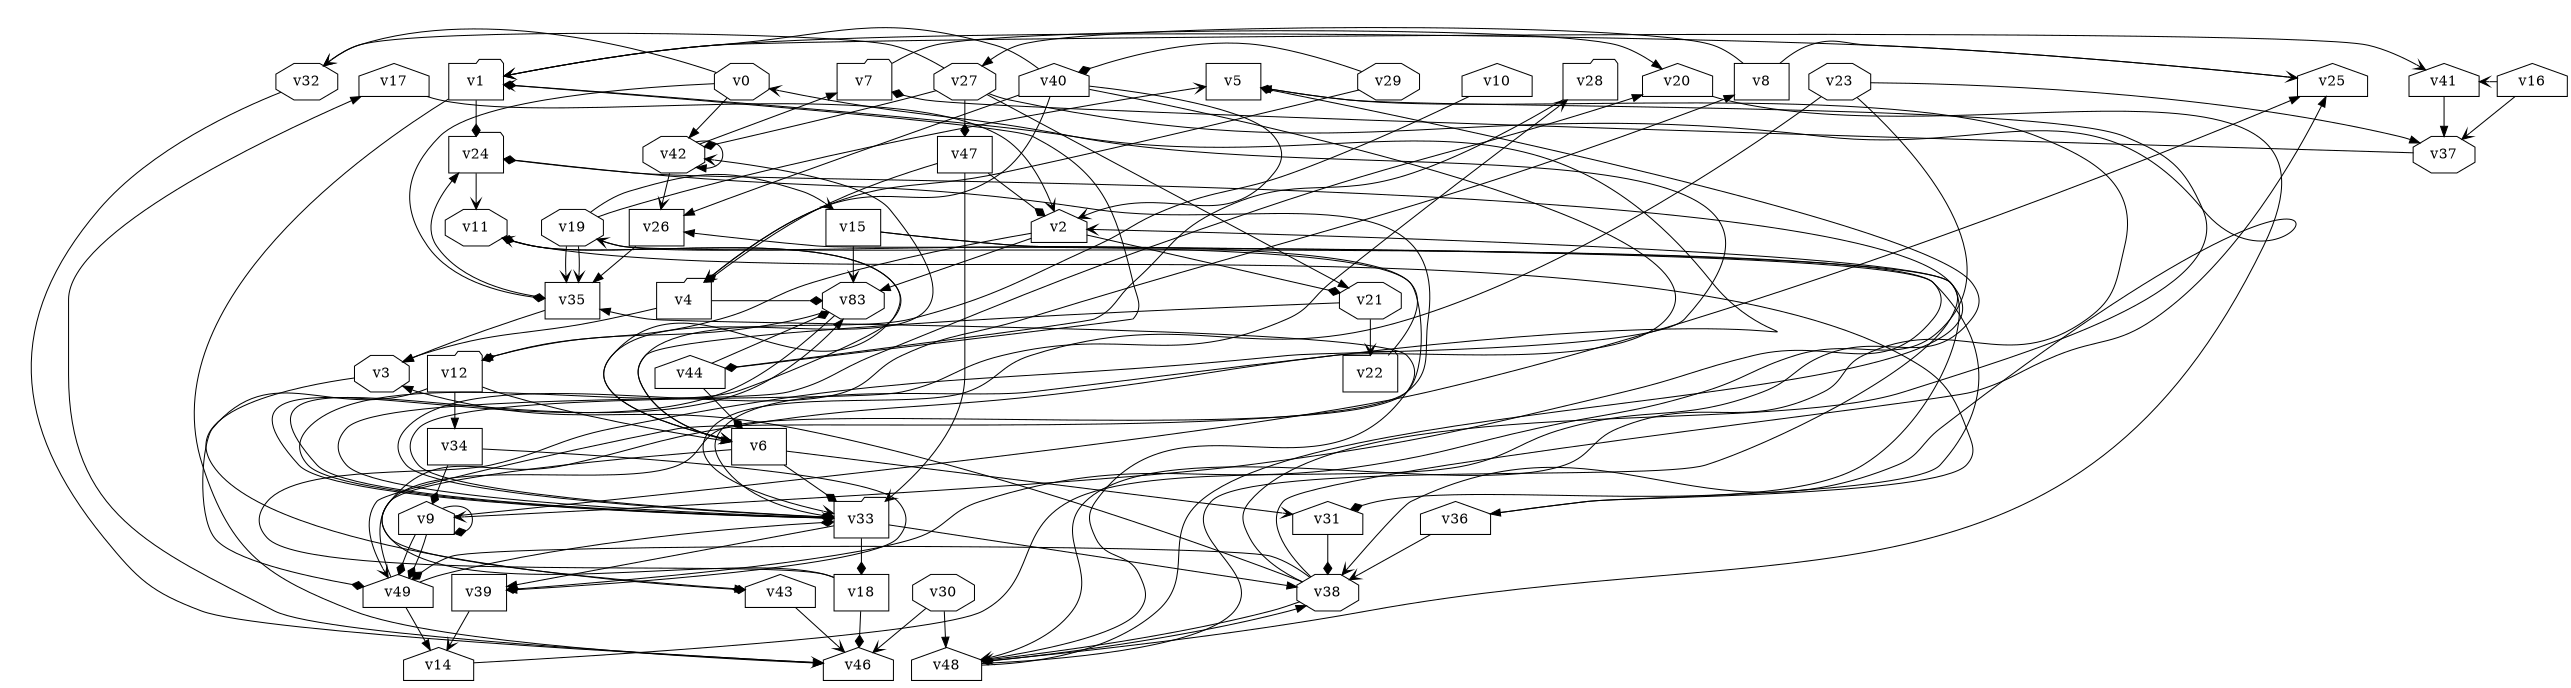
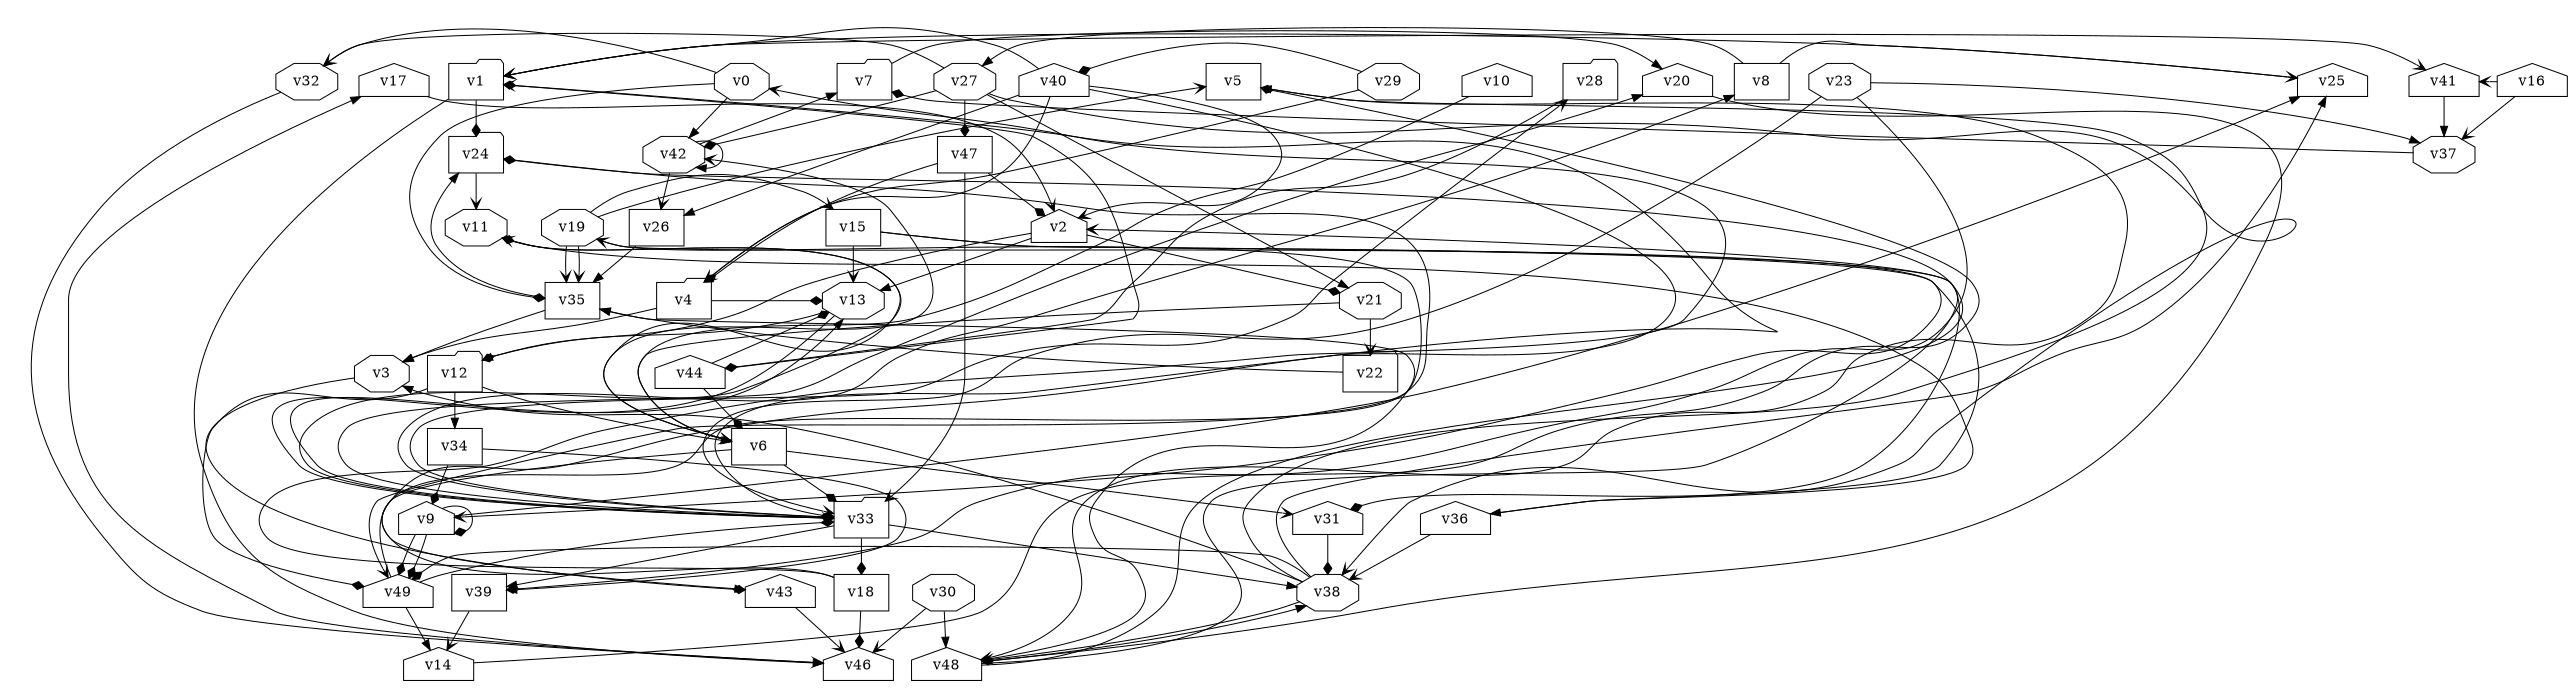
  digraph {
    node [player=1 shape=house]
    edge [arrowhead=vee]
    v0 [player=0 shape=octagon]
    v32 [shape=octagon]
    v35 [player=0 shape=box]
    v42 [player=0 shape=octagon]
    v46
    v24 [player=0 shape=folder]
    v3 [player=0 shape=octagon]
    v7 [shape=folder]
    v26 [player=0 shape=box]
    v1 [shape=folder]
    v41
    v11 [shape=octagon]
    v49
    v37 [player=0 shape=octagon]
    v17 [player=0]
    v12 [shape=folder]
    v2
-   v13 [player=0 shape=octagon label=v83]
+   v13 [player=0 shape=octagon]
    v21 [player=0 shape=octagon]
    v6 [player=0 shape=box]
    v34 [player=0 shape=box]
    v33 [shape=folder]
    v22 [shape=folder]
    v43 [player=0]
    v4 [player=0 shape=folder]
    v5 [player=0 shape=box]
    v48
    v38 [shape=octagon]
    v31
    v20 [player=0]
    v8 [shape=box]
    v18 [shape=box]
    v39 [shape=box]
    v28 [shape=folder]
    v25
    v27 [shape=octagon]
    v47 [shape=box]
    v9 [player=0]
    v14 [player=0]
    v19 [shape=octagon]
    v10
    v15 [player=0 shape=box]
    v16
    v36
    v23 [shape=octagon]
    v44 [player=0]
    v29 [shape=octagon]
    v40 [player=0]
    v30 [player=0 shape=octagon]
    v0 -> v32 [constraint="time % 4 == 2"]
    v0 -> v35 [arrowhead=diamond constraint="time == 13"]
    v0 -> v42 [arrowhead=normal constraint="time <= 18"]
    v32 -> v46 [constraint="time <= 5"]
    v35 -> v24 [arrowhead=normal constraint="time % 4 == 3"]
    v35 -> v3 [arrowhead=normal]
    v42 -> v42 [arrowhead=normal constraint="time % 4 == 1"]
    v42 -> v7 [arrowhead=normal constraint="(time >= 10) && (time <= 24)"]
    v42 -> v26
    v46 -> v17 [arrowhead=normal constraint="time == 13"]
    v24 -> v11
    v24 -> v49 [constraint="time % 6 == 5"]
    v3 -> v43 [arrowhead=diamond constraint="time % 4 == 1"]
    v7 -> v20 [arrowhead=normal constraint="time <= 8"]
    v26 -> v35 [arrowhead=normal]
    v1 -> v46 [arrowhead=normal constraint="(time % 4 == 0) || (time % 5 == 2)"]
    v1 -> v24 [arrowhead=diamond]
    v1 -> v41 [constraint="time == 6"]
    v41 -> v37 [arrowhead=normal]
    v11 -> v33 [arrowhead=diamond constraint="time == 3"]
    v49 -> v33 [arrowhead=diamond constraint="time % 2 == 1"]
    v49 -> v14 [arrowhead=normal]
    v49 -> v19 [constraint="time >= 5"]
    v37 -> v7 [arrowhead=diamond constraint="time <= 25"]
    v17 -> v2 [constraint="time <= 6"]
    v12 -> v49 [arrowhead=diamond]
    v12 -> v6 [arrowhead=normal]
    v12 -> v34 [arrowhead=normal]
    v2 -> v12 [arrowhead=normal constraint="time <= 6"]
    v2 -> v13 [arrowhead=normal]
    v2 -> v21 [arrowhead=diamond]
    v13 -> v12 [arrowhead=diamond]
    v13 -> v33 [constraint="time >= 5"]
    v21 -> v6 [constraint="time == 16"]
    v21 -> v22
    v6 -> v42 [constraint="time == 0"]
    v6 -> v11 [arrowhead=diamond constraint="time >= 5"]
    v6 -> v33 [arrowhead=diamond]
    v6 -> v43 [arrowhead=normal constraint="time >= 15"]
    v6 -> v31 [constraint="time % 5 == 3"]
    v34 -> v39 [arrowhead=normal constraint="time >= 3"]
    v34 -> v9 [arrowhead=diamond]
    v33 -> v13 [arrowhead=normal constraint="time == 12"]
    v33 -> v38 [arrowhead=normal]
    v33 -> v20 [arrowhead=normal constraint="time % 2 == 1"]
    v33 -> v8 [arrowhead=normal constraint="time % 6 == 0"]
    v33 -> v18 [arrowhead=diamond]
    v33 -> v39 [arrowhead=normal constraint="time % 5 == 2"]
    v33 -> v28 [constraint="time >= 6"]
-   v22 -> v26 [arrowhead=normal constraint="time >= 12"]
+   v22 -> v35 [arrowhead=normal constraint="time >= 12"]
    v43 -> v46
    v4 -> v3 [arrowhead=normal]
    v4 -> v13 [arrowhead=diamond constraint="time <= 11"]
    v5 -> v48 [constraint="time >= 4"]
    v48 -> v35 [arrowhead=normal constraint="time % 3 == 2"]
    v48 -> v24 [arrowhead=diamond constraint="time % 2 == 0"]
    v48 -> v2 [constraint="time % 4 == 1"]
    v48 -> v38 [arrowhead=normal constraint="time >= 10"]
    v38 -> v3 [arrowhead=normal constraint="time % 6 == 4"]
    v38 -> v49 [arrowhead=diamond constraint="time % 2 == 1"]
    v38 -> v5 [arrowhead=normal constraint="time >= 13"]
    v38 -> v48 [constraint="time % 5 == 0"]
    v38 -> v25 [arrowhead=normal constraint="time <= 17"]
    v31 -> v38 [arrowhead=diamond]
    v20 -> v48 [arrowhead=diamond constraint="time % 4 == 3"]
    v8 -> v25 [constraint="time >= 13"]
    v8 -> v27 [arrowhead=normal constraint="time >= 1"]
    v18 -> v0 [constraint="time <= 18"]
    v18 -> v46 [arrowhead=diamond]
    v18 -> v1 [arrowhead=diamond constraint="time >= 15"]
    v39 -> v14
    v28 -> v44 [arrowhead=diamond constraint="time == 15"]
    v25 -> v1 [constraint="(time % 2 == 1) || (time % 4 == 0)"]
    v27 -> v32 [constraint="time % 5 == 4"]
    v27 -> v42 [arrowhead=diamond]
    v27 -> v21 [arrowhead=normal]
    v27 -> v38 [constraint="time % 2 == 0"]
    v27 -> v47 [arrowhead=diamond]
    v47 -> v2 [arrowhead=diamond]
    v47 -> v33
    v47 -> v4 [arrowhead=diamond]
    v9 -> v49 [arrowhead=diamond constraint="(time % 4 == 0) || (time % 4 == 2)"]
    v9 -> v49 [arrowhead=diamond]
    v9 -> v25 [arrowhead=normal constraint="time % 4 == 1"]
    v9 -> v9 [arrowhead=diamond constraint="time >= 2"]
    v14 -> v5 [arrowhead=diamond constraint="time % 3 == 1"]
    v19 -> v35
    v19 -> v35 [constraint="time <= 12"]
    v19 -> v5 [constraint="time <= 24"]
    v19 -> v15 [constraint="time == 17"]
    v19 -> v36 [arrowhead=normal constraint="time % 3 == 0"]
    v10 -> v6 [constraint="time >= 8"]
    v15 -> v13
    v15 -> v31 [arrowhead=diamond constraint="time <= 18"]
    v15 -> v9 [constraint="time == 3"]
    v16 -> v41 [constraint="time == 7"]
    v16 -> v37 [constraint="time >= 7"]
    v36 -> v11 [constraint="time <= 19"]
    v36 -> v38
    v23 -> v37 [arrowhead=normal constraint="time == 18"]
    v23 -> v33 [constraint="time <= 5"]
    v23 -> v39 [arrowhead=diamond constraint="time >= 1"]
    v44 -> v1 [constraint="(time % 3 == 0) || (time % 4 == 1)"]
    v44 -> v13 [arrowhead=diamond constraint="time % 6 == 1"]
    v44 -> v6 [arrowhead=diamond]
    v29 -> v4 [constraint="time == 6"]
    v29 -> v40 [arrowhead=diamond constraint="time >= 5"]
    v40 -> v26 [arrowhead=normal constraint="time >= 10"]
    v40 -> v1 [constraint="time >= 6"]
    v40 -> v2 [constraint="time <= 10"]
    v40 -> v33 [arrowhead=diamond constraint="time == 0"]
    v40 -> v4 [constraint="time <= 11"]
    v30 -> v46
    v30 -> v48 [arrowhead=normal]
  }
